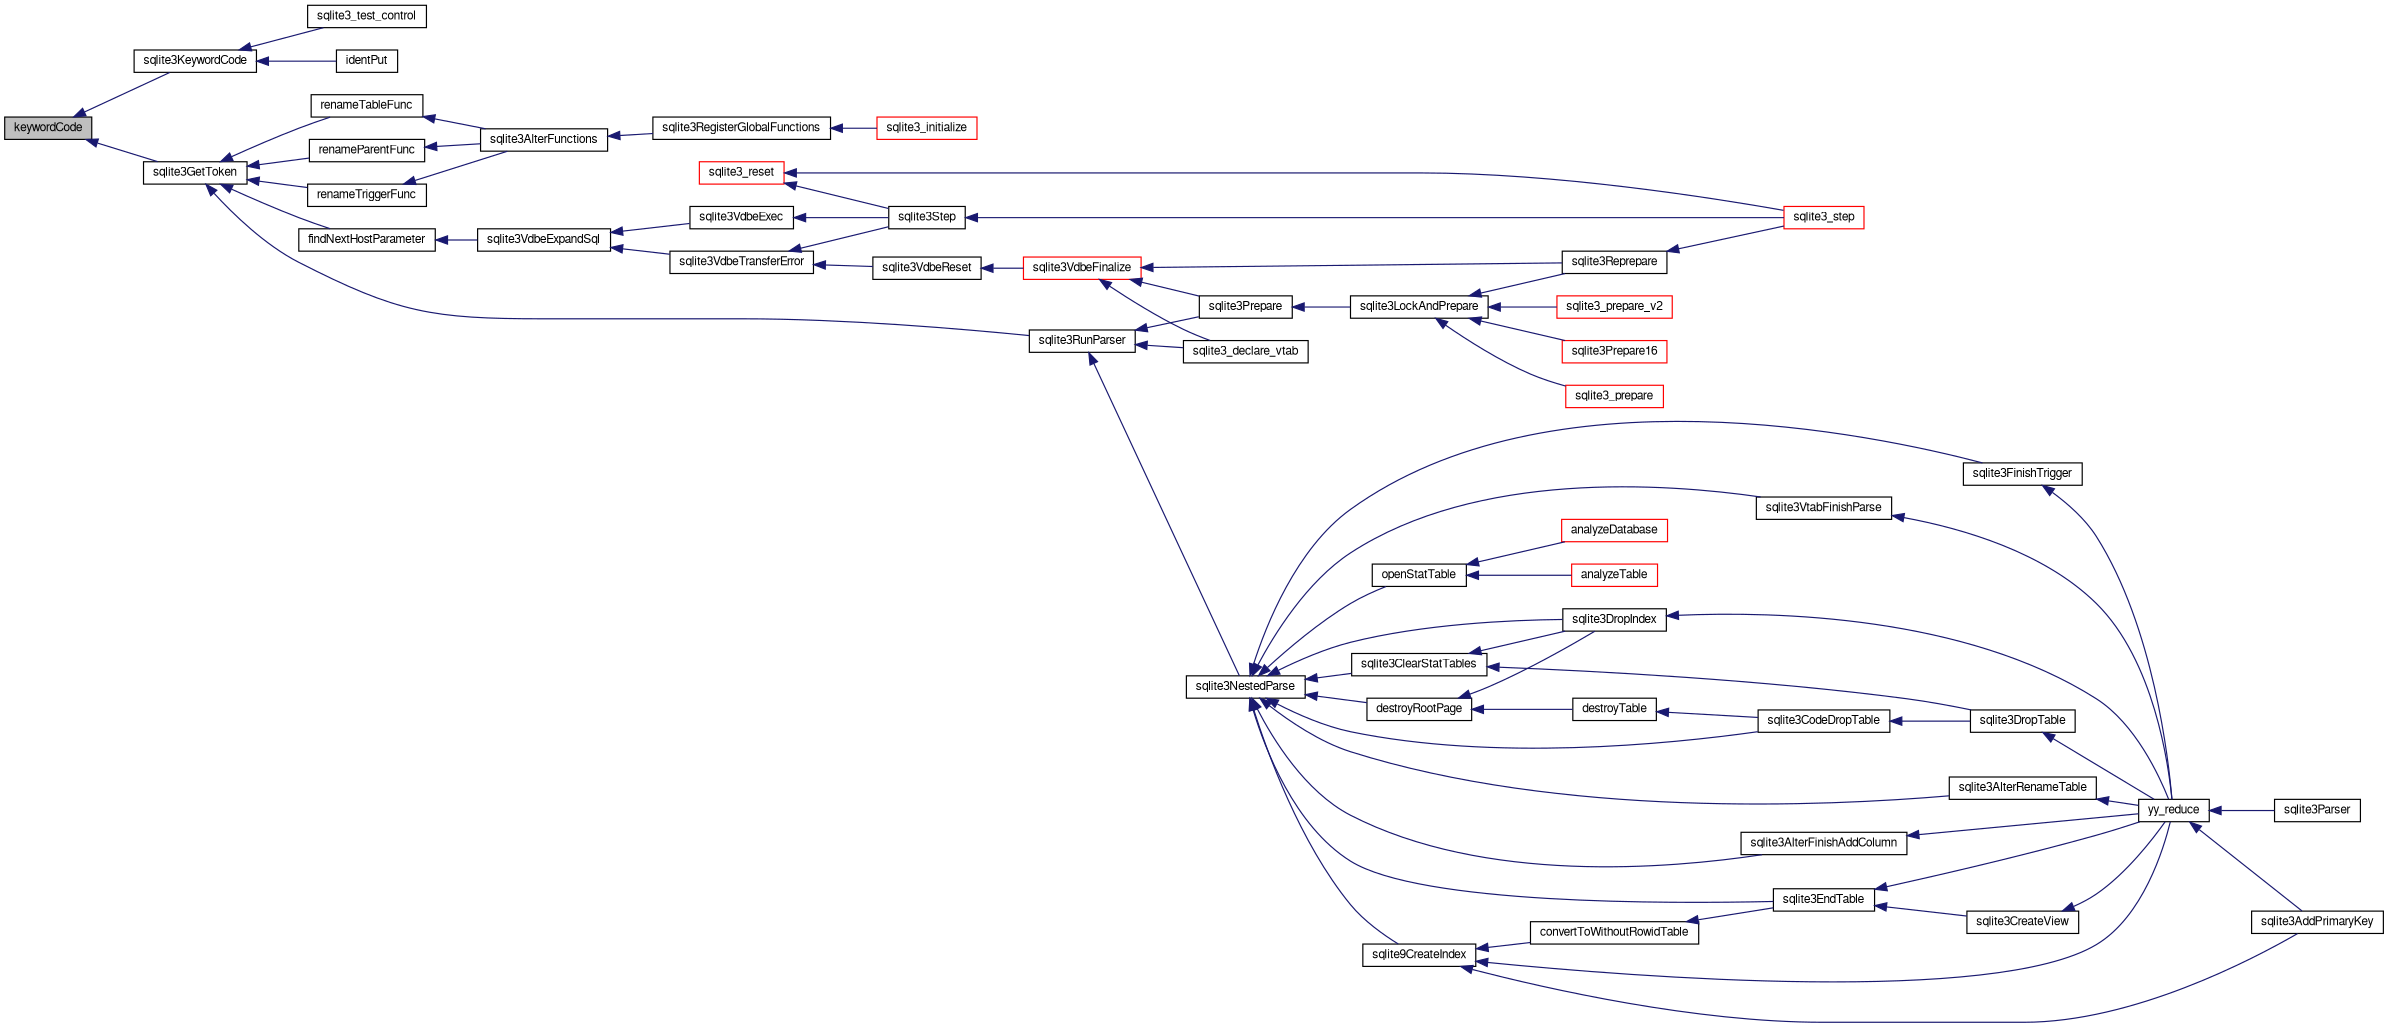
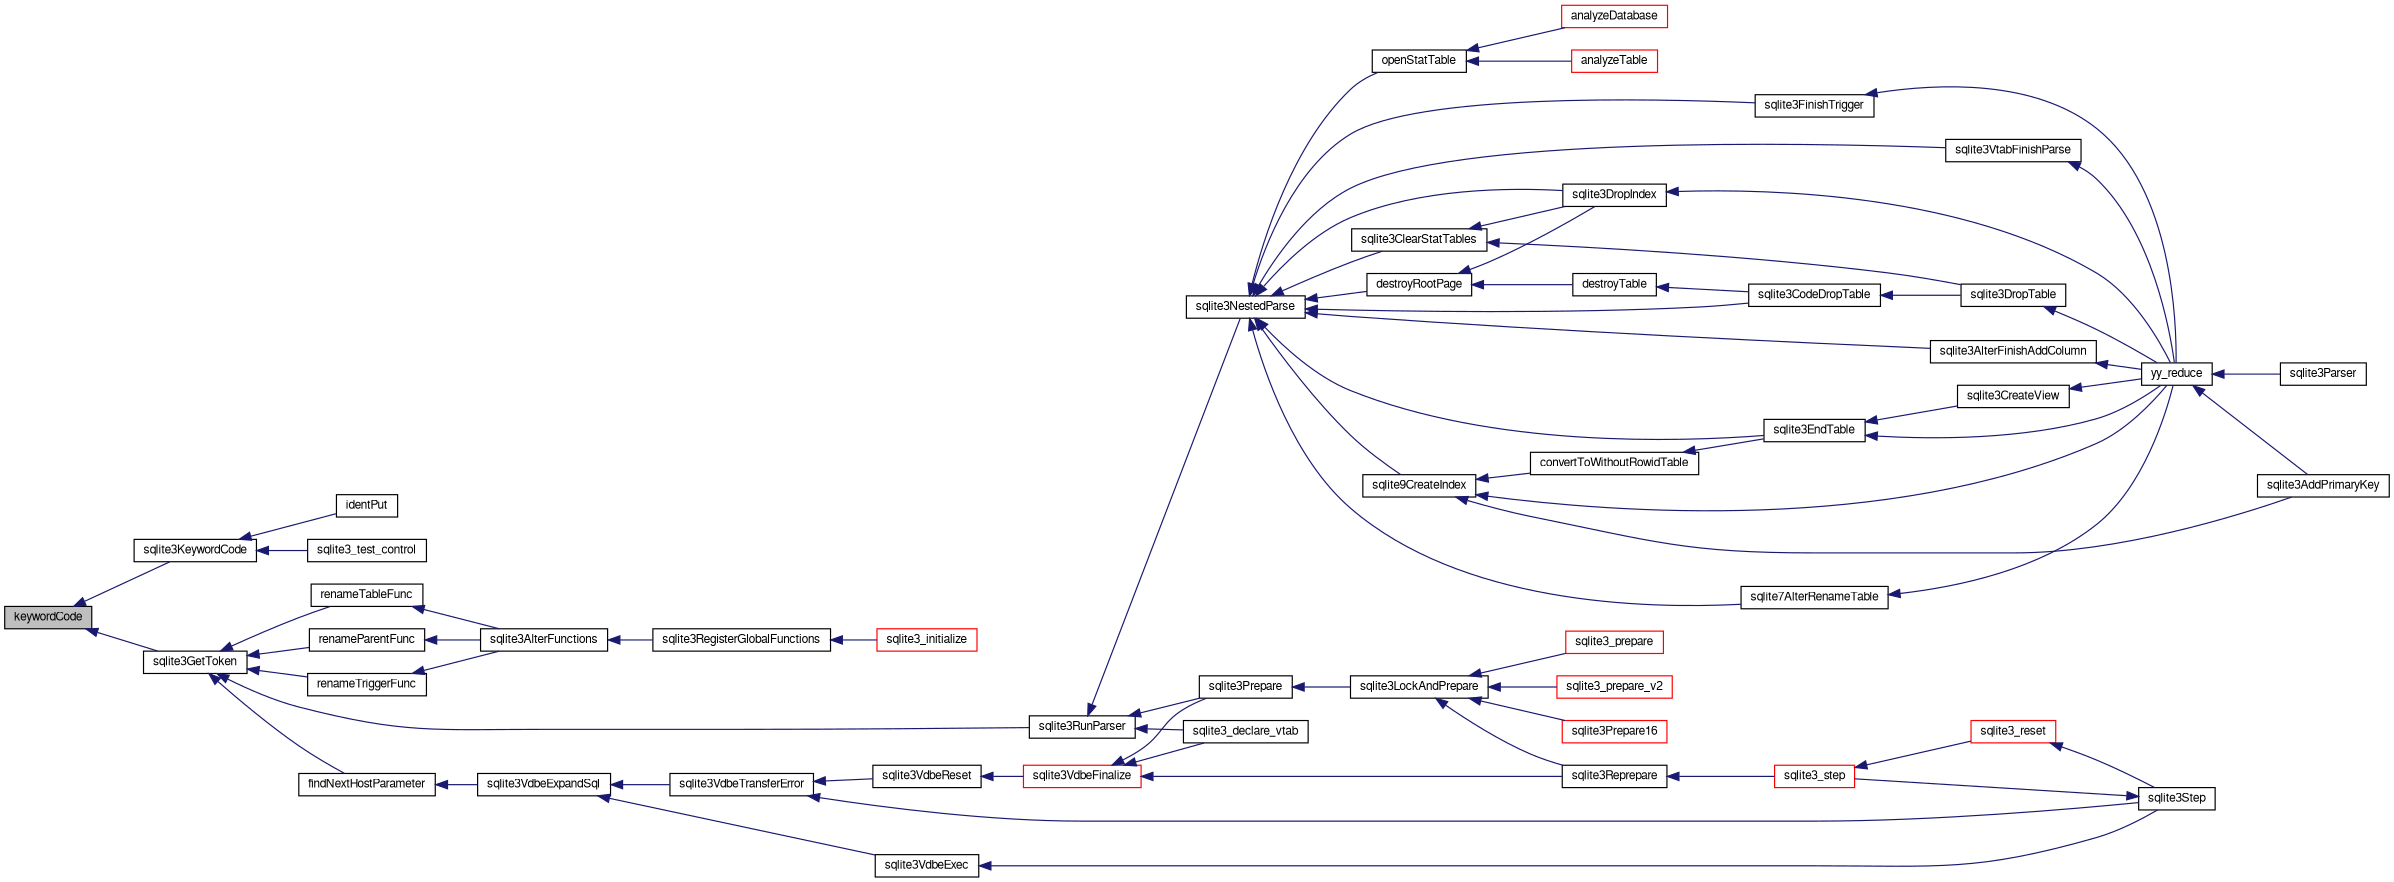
  digraph {
    rankdir=LR
    node [color=black fillcolor=white fontname=FreeSans fontsize=10 shape=record style=filled]
    edge [color=midnightblue dir=back fontname=FreeSans fontsize=10 labelfontname=FreeSans labelfontsize=10 style=solid]
    n1 [fillcolor=grey75 fontcolor=black height=0.2 label=keywordCode width=0.4]
    n2 [height=0.2 label=sqlite3KeywordCode width=0.4]
    n3 [height=0.2 label=sqlite3GetToken width=0.4]
    n4 [height=0.2 label=identPut width=0.4]
    n5 [height=0.2 label=sqlite3_test_control width=0.4]
    n6 [height=0.2 label=findNextHostParameter width=0.4]
    n7 [height=0.2 label=renameTableFunc width=0.4]
    n8 [height=0.2 label=renameParentFunc width=0.4]
    n9 [height=0.2 label=renameTriggerFunc width=0.4]
    n10 [height=0.2 label=sqlite3RunParser width=0.4]
    n11 [height=0.2 label=sqlite3EndTable width=0.4]
    n12 [height=0.2 label=sqlite3CreateView width=0.4]
    n13 [height=0.2 label=yy_reduce width=0.4]
    n14 [height=0.2 label=sqlite3Parser width=0.4]
    n15 [height=0.2 label=sqlite3AddPrimaryKey width=0.4]
    n16 [height=0.2 label=sqlite3VdbeExpandSql width=0.4]
    n17 [height=0.2 label=sqlite3AlterFunctions width=0.4]
    n18 [height=0.2 label=sqlite3Prepare width=0.4]
    n19 [height=0.2 label=sqlite3_declare_vtab width=0.4]
    n20 [height=0.2 label=sqlite3NestedParse width=0.4]
    n21 [height=0.2 label=sqlite3VdbeTransferError width=0.4]
    n22 [height=0.2 label=sqlite3VdbeExec width=0.4]
    n23 [height=0.2 label=sqlite3VdbeReset width=0.4]
    n24 [height=0.2 label=sqlite3Step width=0.4]
    n25 [color=red height=0.2 label=sqlite3VdbeFinalize width=0.4]
    n26 [color=red height=0.2 label=sqlite3_step width=0.4]
    n27 [height=0.2 label=sqlite3Reprepare width=0.4]
    n28 [color=red height=0.2 label=sqlite3_reset width=0.4]
    n29 [height=0.2 label=sqlite3LockAndPrepare width=0.4]
    n30 [color=red height=0.2 label=sqlite3_prepare width=0.4]
    n31 [color=red height=0.2 label=sqlite3_prepare_v2 width=0.4]
    n32 [color=red height=0.2 label=sqlite3Prepare16 width=0.4]
    n33 [height=0.2 label=sqlite3RegisterGlobalFunctions width=0.4]
    n34 [color=red height=0.2 label=sqlite3_initialize width=0.4]
-   n35 [height=0.2 label=sqlite3AlterRenameTable width=0.4]
+   n35 [height=0.2 label=sqlite7AlterRenameTable width=0.4]
    n36 [height=0.2 label=sqlite3AlterFinishAddColumn width=0.4]
    n37 [height=0.2 label=openStatTable width=0.4]
    n38 [height=0.2 label=destroyRootPage width=0.4]
    n39 [height=0.2 label=sqlite3CodeDropTable width=0.4]
    n40 [height=0.2 label=sqlite3DropIndex width=0.4]
    n41 [height=0.2 label=sqlite3ClearStatTables width=0.4]
    n42 [height=0.2 label=sqlite9CreateIndex width=0.4]
    n43 [height=0.2 label=sqlite3FinishTrigger width=0.4]
    n44 [height=0.2 label=sqlite3VtabFinishParse width=0.4]
    n45 [color=red height=0.2 label=analyzeDatabase width=0.4]
    n46 [color=red height=0.2 label=analyzeTable width=0.4]
    n47 [height=0.2 label=destroyTable width=0.4]
    n48 [height=0.2 label=sqlite3DropTable width=0.4]
    n49 [height=0.2 label=convertToWithoutRowidTable width=0.4]
    n1 -> n2
    n1 -> n3
    n2 -> n4
    n2 -> n5
    n3 -> n6
    n3 -> n7
    n3 -> n8
    n3 -> n9
    n3 -> n10
    n6 -> n16
    n7 -> n17
    n8 -> n17
    n9 -> n17
    n10 -> n18
    n10 -> n19
    n10 -> n20
    n11 -> n12
    n11 -> n13
    n12 -> n13
    n13 -> n14
    n13 -> n15
    n16 -> n21
    n16 -> n22
    n17 -> n33
    n18 -> n29
    n20 -> n11
    n20 -> n35
    n20 -> n36
    n20 -> n37
    n20 -> n38
    n20 -> n39
    n20 -> n40
    n20 -> n41
    n20 -> n42
    n20 -> n43
    n20 -> n44
    n21 -> n23
    n21 -> n24
    n22 -> n24
    n23 -> n25
    n24 -> n26
    n25 -> n18
    n25 -> n19
    n25 -> n27
    n27 -> n26
    n28 -> n24
-   n28 -> n26
+   n26 -> n28
    n29 -> n27
    n29 -> n30
    n29 -> n31
    n29 -> n32
    n33 -> n34
    n35 -> n13
    n36 -> n13
    n37 -> n45
    n37 -> n46
    n38 -> n40
    n38 -> n47
    n39 -> n48
    n40 -> n13
    n41 -> n40
    n41 -> n48
    n42 -> n13
    n42 -> n15
    n42 -> n49
    n43 -> n13
    n44 -> n13
    n47 -> n39
    n48 -> n13
    n49 -> n11
  }
